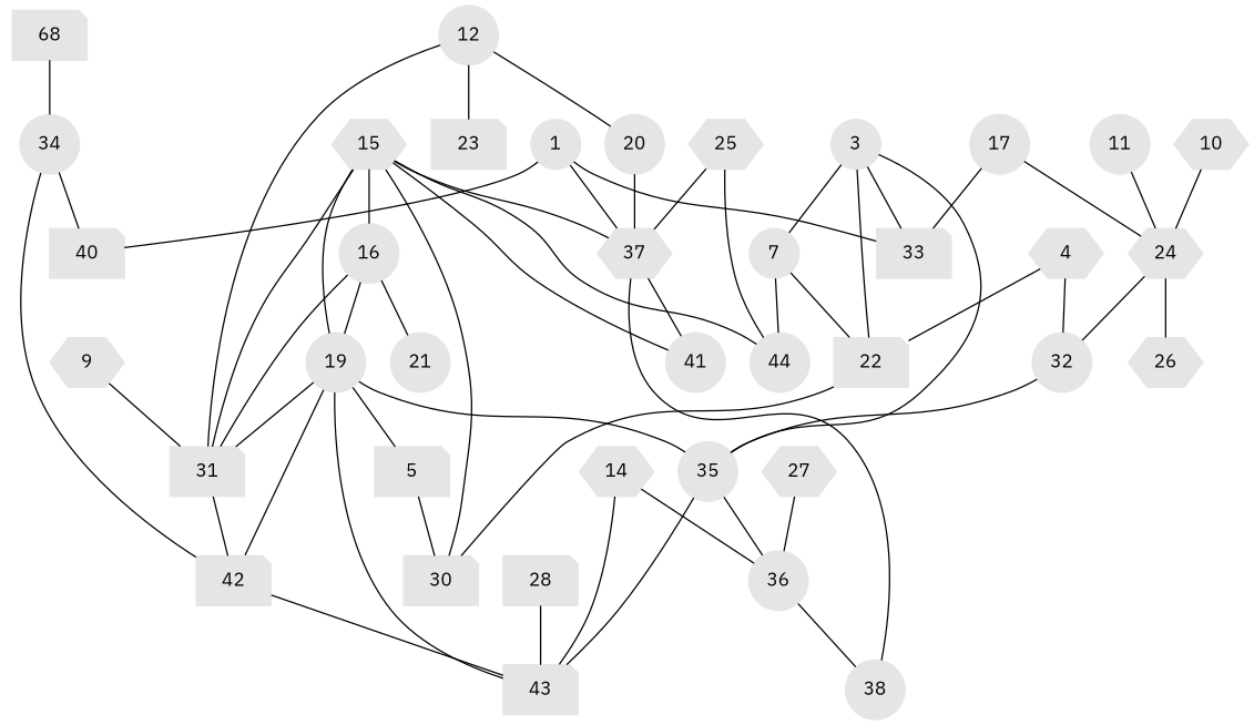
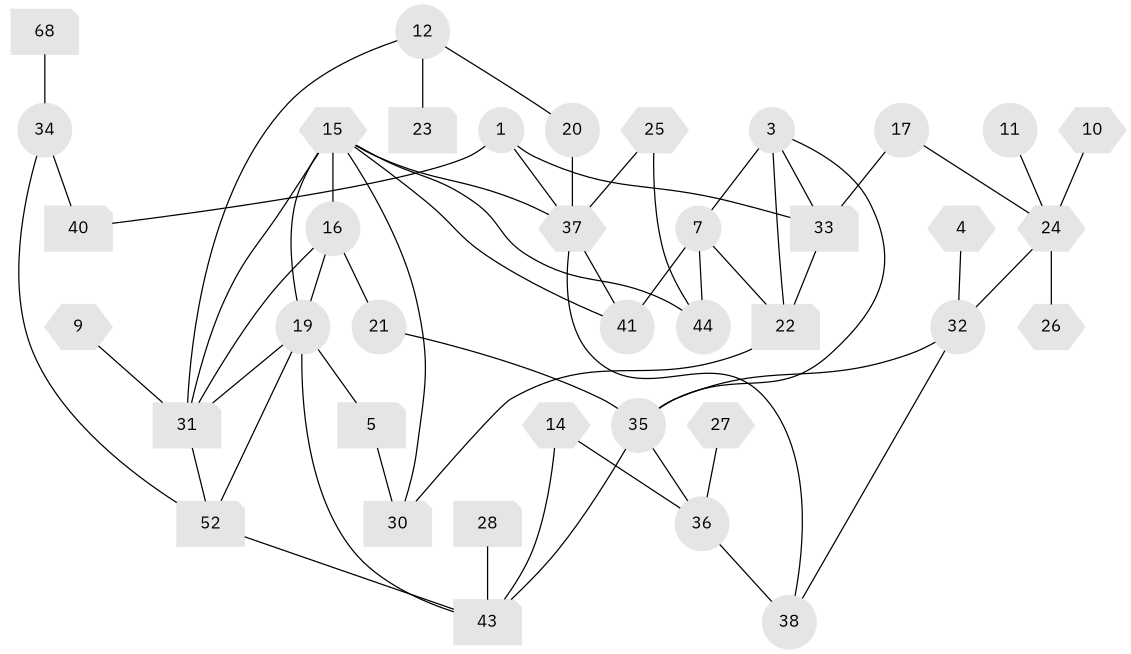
  graph {
    fontname="IBM Plex Sans"
    node [color=gray90 fontname="IBM Plex Sans" shape=circle style=filled]
    edge [fontname="IBM Plex Sans" weight=1.0]
    33 [shape=note]
    1
    37 [shape=hexagon]
    40 [shape=note]
    41
    38
    3
    7
    22 [shape=note]
    35
    44
    30 [shape=note]
    36
    43 [shape=note]
    4 [shape=hexagon]
    32
    5 [shape=note]
    9 [shape=hexagon]
    31 [shape=note]
-   42 [shape=note]
+   42 [shape=note label=52]
    10 [shape=hexagon]
    24 [shape=hexagon]
    26 [shape=hexagon]
    11
    12
    20
    23 [shape=note]
    14 [shape=hexagon]
    15 [shape=hexagon]
    16
    19
    21
    17
    n34 [label=68 shape=note]
    34
    25 [shape=hexagon]
    27 [shape=hexagon]
    28 [shape=note]
    1 -- 33
    1 -- 37
    1 -- 40
    37 -- 41
    37 -- 38
    3 -- 33
    3 -- 7
    3 -- 22
    3 -- 35
+   7 -- 41
    7 -- 22
    7 -- 44
    22 -- 30
    35 -- 36
    35 -- 43
    36 -- 38
-   4 -- 22
+   33 -- 22
    4 -- 32
+   32 -- 38
    32 -- 35
    5 -- 30
    9 -- 31
    31 -- 42
    42 -- 43
    10 -- 24
    24 -- 32
    24 -- 26
    11 -- 24
    12 -- 31
    12 -- 20
    12 -- 23
    20 -- 37
    14 -- 36
    14 -- 43
    15 -- 37
    15 -- 41
    15 -- 44
    15 -- 30
    15 -- 31
    15 -- 16
    15 -- 19
    16 -- 31 [weight=2.0]
    16 -- 19
    16 -- 21
-   19 -- 35
+   21 -- 35
    19 -- 43
    19 -- 5
    19 -- 31 [weight=2.0]
    19 -- 42
    17 -- 33
    17 -- 24
    n34 -- 34
    34 -- 40
    34 -- 42
    25 -- 37
    25 -- 44
    27 -- 36
    28 -- 43
  }
